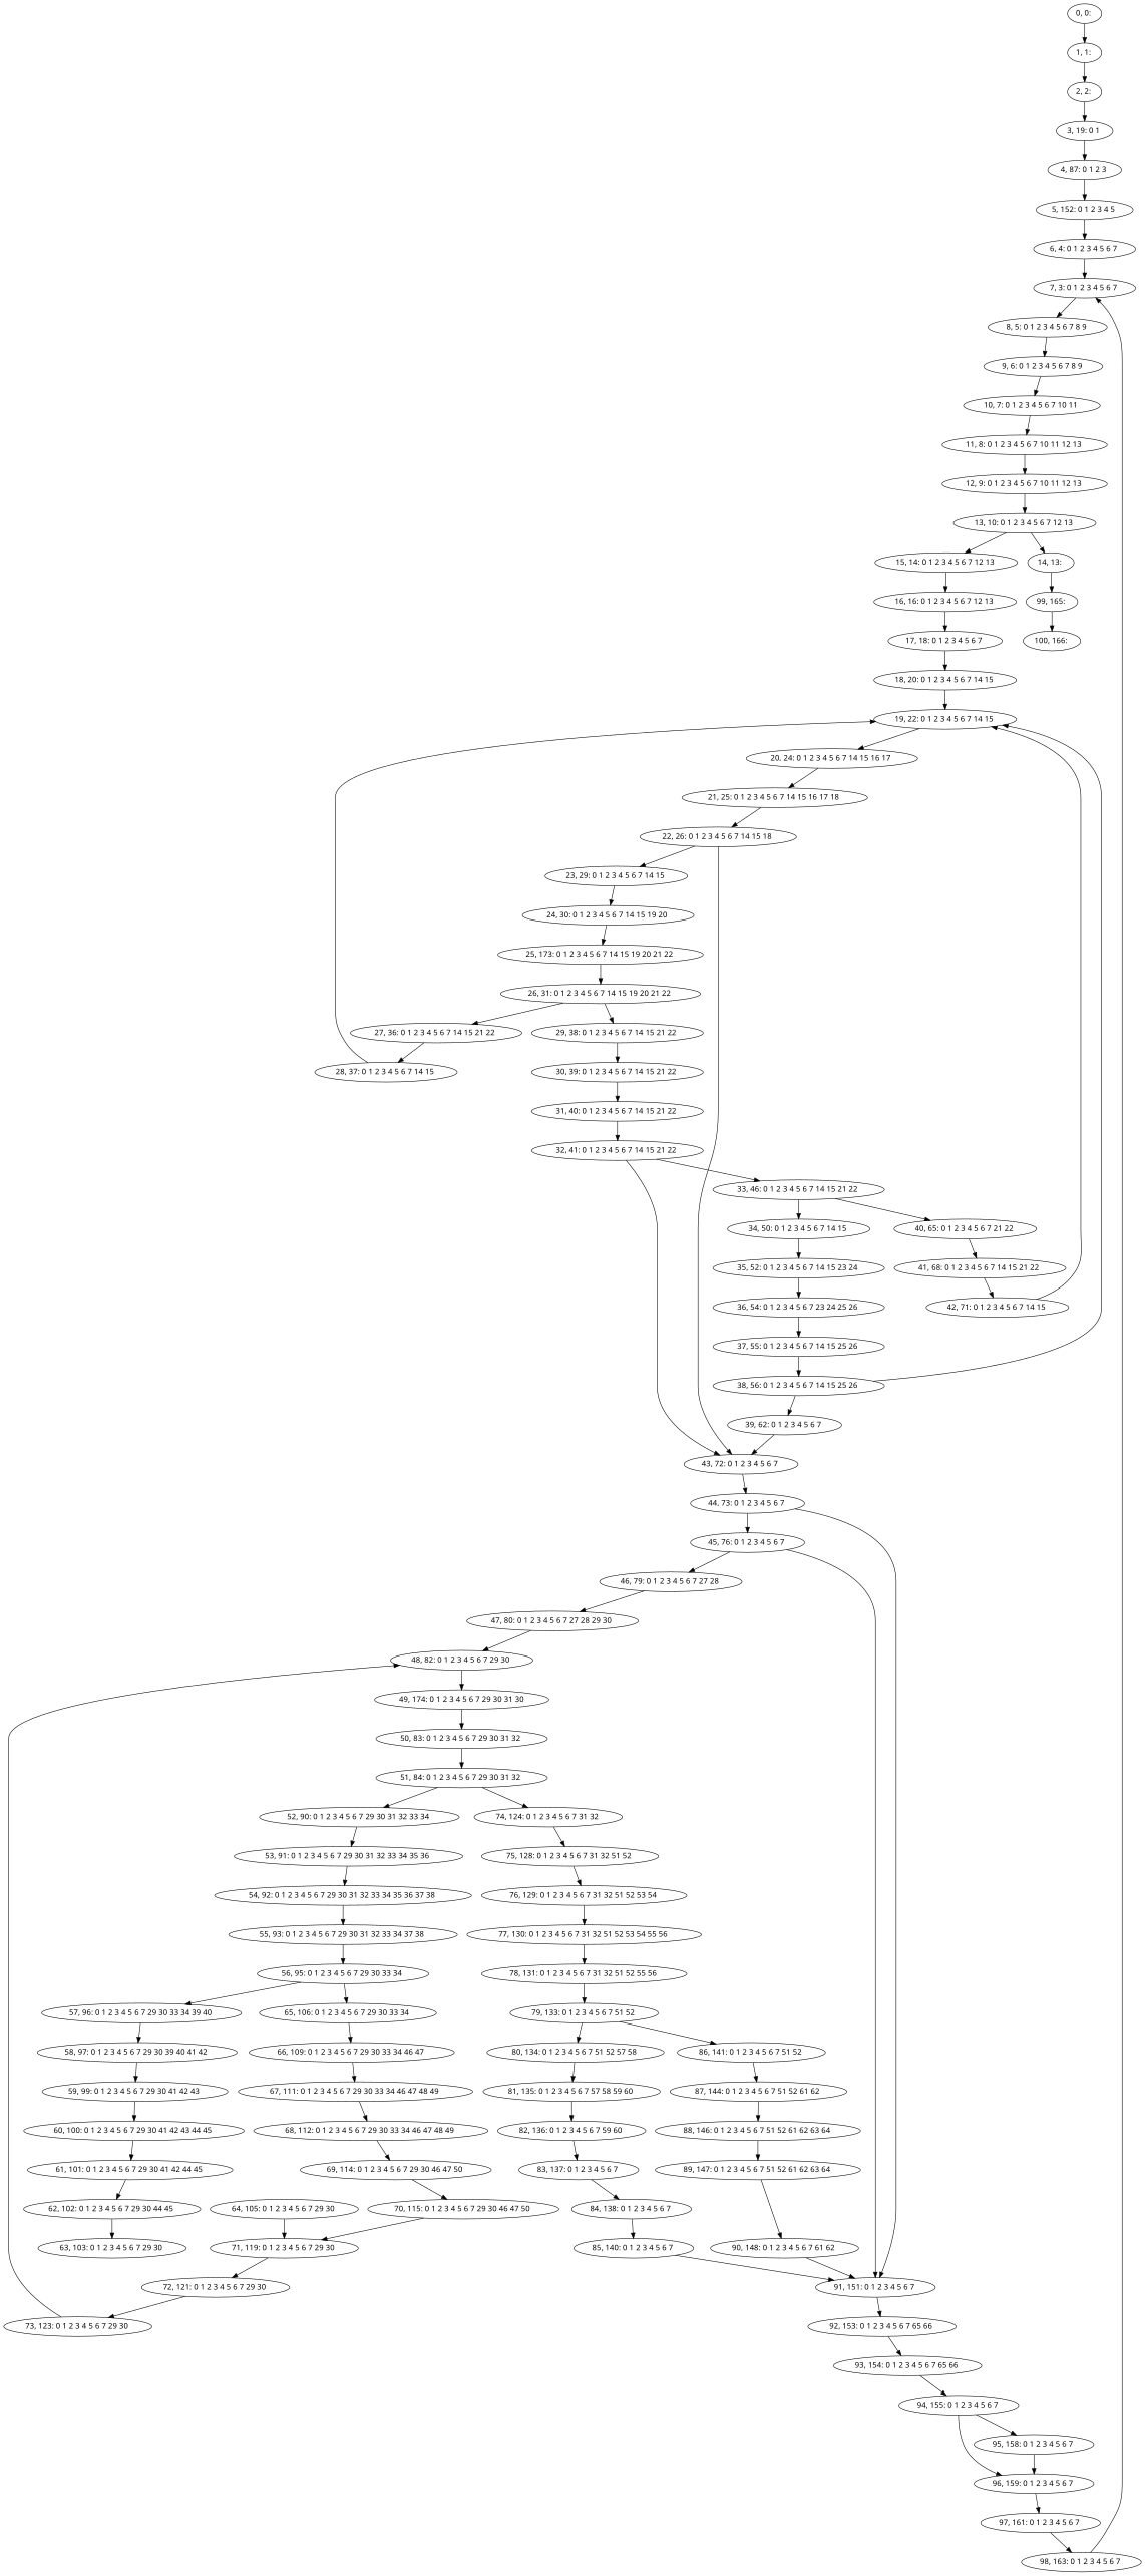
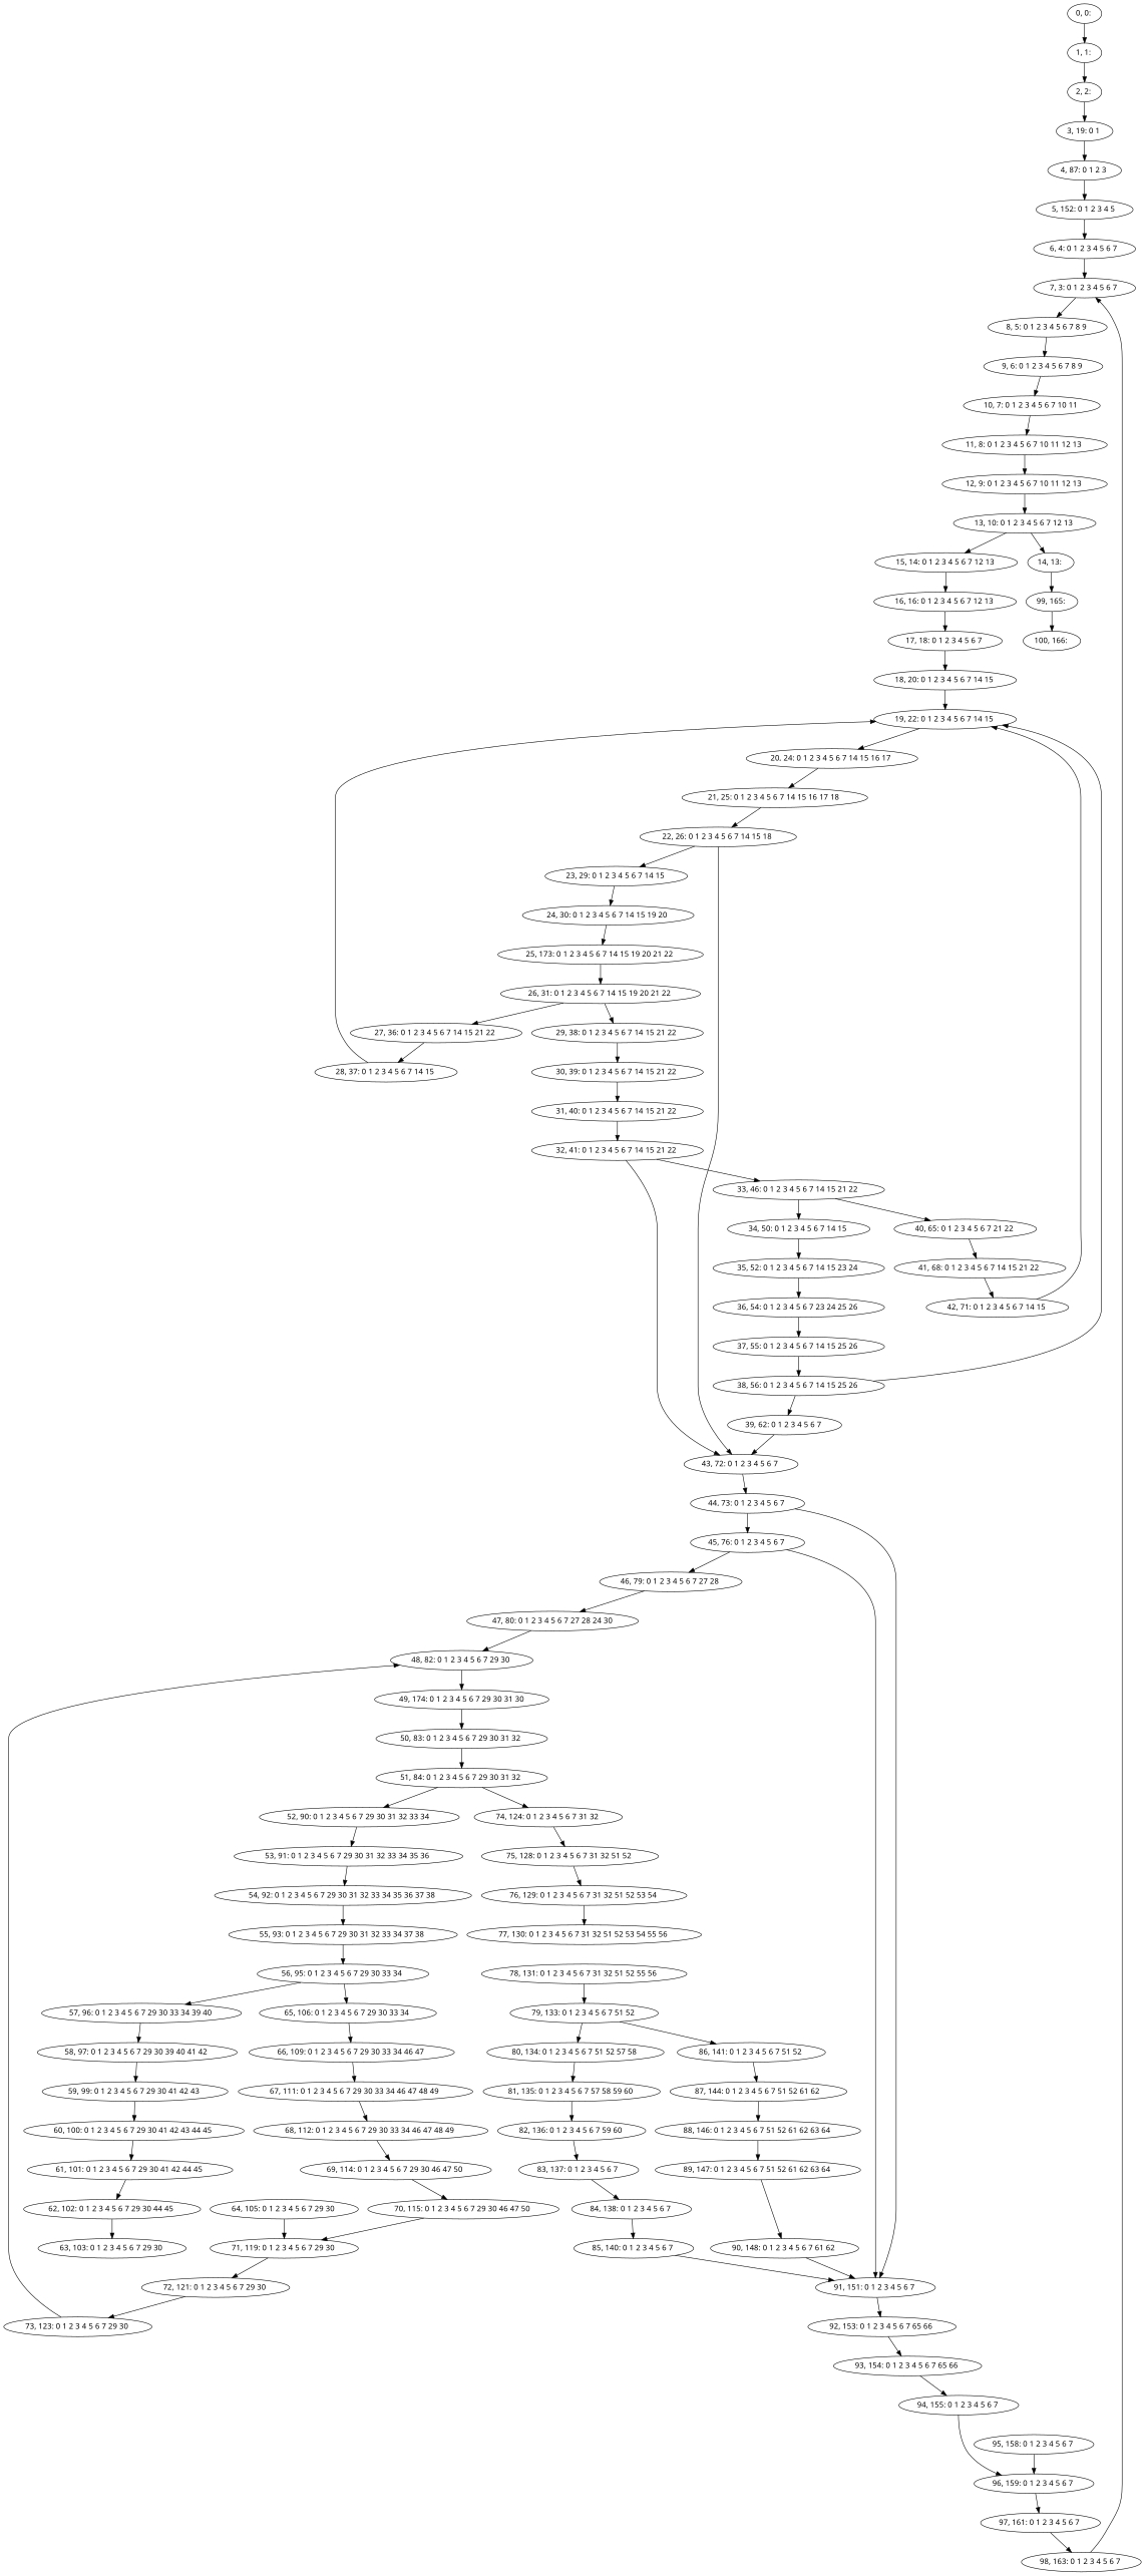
  digraph {
    fontname="Noto Sans"
    node [fontname="Noto Sans"]
    edge [fontname="Noto Sans"]
    n1 [label="0, 0: "]
    n2 [label="1, 1: "]
    n3 [label="2, 2: "]
    n4 [label="3, 19: 0 1 "]
    n5 [label="4, 87: 0 1 2 3 "]
    n6 [label="5, 152: 0 1 2 3 4 5 "]
    n7 [label="6, 4: 0 1 2 3 4 5 6 7 "]
    n8 [label="7, 3: 0 1 2 3 4 5 6 7 "]
    n9 [label="8, 5: 0 1 2 3 4 5 6 7 8 9 "]
    n10 [label="9, 6: 0 1 2 3 4 5 6 7 8 9 "]
    n11 [label="10, 7: 0 1 2 3 4 5 6 7 10 11 "]
    n12 [label="11, 8: 0 1 2 3 4 5 6 7 10 11 12 13 "]
    n13 [label="12, 9: 0 1 2 3 4 5 6 7 10 11 12 13 "]
    n14 [label="13, 10: 0 1 2 3 4 5 6 7 12 13 "]
    n15 [label="14, 13: "]
    n16 [label="15, 14: 0 1 2 3 4 5 6 7 12 13 "]
    n17 [label="99, 165: "]
    n18 [label="16, 16: 0 1 2 3 4 5 6 7 12 13 "]
    n19 [label="100, 166: "]
    n20 [label="17, 18: 0 1 2 3 4 5 6 7 "]
    n21 [label="18, 20: 0 1 2 3 4 5 6 7 14 15 "]
    n22 [label="19, 22: 0 1 2 3 4 5 6 7 14 15 "]
    n23 [label="20, 24: 0 1 2 3 4 5 6 7 14 15 16 17 "]
    n24 [label="21, 25: 0 1 2 3 4 5 6 7 14 15 16 17 18 "]
    n25 [label="22, 26: 0 1 2 3 4 5 6 7 14 15 18 "]
    n26 [label="23, 29: 0 1 2 3 4 5 6 7 14 15 "]
    n27 [label="43, 72: 0 1 2 3 4 5 6 7 "]
    n28 [label="24, 30: 0 1 2 3 4 5 6 7 14 15 19 20 "]
    n29 [label="44, 73: 0 1 2 3 4 5 6 7 "]
    n30 [label="25, 173: 0 1 2 3 4 5 6 7 14 15 19 20 21 22 "]
    n31 [label="26, 31: 0 1 2 3 4 5 6 7 14 15 19 20 21 22 "]
    n32 [label="27, 36: 0 1 2 3 4 5 6 7 14 15 21 22 "]
    n33 [label="29, 38: 0 1 2 3 4 5 6 7 14 15 21 22 "]
    n34 [label="28, 37: 0 1 2 3 4 5 6 7 14 15 "]
    n35 [label="30, 39: 0 1 2 3 4 5 6 7 14 15 21 22 "]
    n36 [label="31, 40: 0 1 2 3 4 5 6 7 14 15 21 22 "]
    n37 [label="32, 41: 0 1 2 3 4 5 6 7 14 15 21 22 "]
    n38 [label="33, 46: 0 1 2 3 4 5 6 7 14 15 21 22 "]
    n39 [label="34, 50: 0 1 2 3 4 5 6 7 14 15 "]
    n40 [label="40, 65: 0 1 2 3 4 5 6 7 21 22 "]
    n41 [label="35, 52: 0 1 2 3 4 5 6 7 14 15 23 24 "]
    n42 [label="41, 68: 0 1 2 3 4 5 6 7 14 15 21 22 "]
    n43 [label="36, 54: 0 1 2 3 4 5 6 7 23 24 25 26 "]
    n44 [label="37, 55: 0 1 2 3 4 5 6 7 14 15 25 26 "]
    n45 [label="38, 56: 0 1 2 3 4 5 6 7 14 15 25 26 "]
    n46 [label="39, 62: 0 1 2 3 4 5 6 7 "]
    n47 [label="42, 71: 0 1 2 3 4 5 6 7 14 15 "]
    n48 [label="45, 76: 0 1 2 3 4 5 6 7 "]
    n49 [label="91, 151: 0 1 2 3 4 5 6 7 "]
    n50 [label="46, 79: 0 1 2 3 4 5 6 7 27 28 "]
    n51 [label="92, 153: 0 1 2 3 4 5 6 7 65 66 "]
-   n52 [label="47, 80: 0 1 2 3 4 5 6 7 27 28 29 30 "]
+   n52 [label="47, 80: 0 1 2 3 4 5 6 7 27 28 24 30"]
    n53 [label="48, 82: 0 1 2 3 4 5 6 7 29 30 "]
    n54 [label="49, 174: 0 1 2 3 4 5 6 7 29 30 31 30"]
    n55 [label="50, 83: 0 1 2 3 4 5 6 7 29 30 31 32 "]
    n56 [label="51, 84: 0 1 2 3 4 5 6 7 29 30 31 32 "]
    n57 [label="52, 90: 0 1 2 3 4 5 6 7 29 30 31 32 33 34 "]
    n58 [label="74, 124: 0 1 2 3 4 5 6 7 31 32 "]
    n59 [label="53, 91: 0 1 2 3 4 5 6 7 29 30 31 32 33 34 35 36 "]
    n60 [label="75, 128: 0 1 2 3 4 5 6 7 31 32 51 52 "]
    n61 [label="54, 92: 0 1 2 3 4 5 6 7 29 30 31 32 33 34 35 36 37 38 "]
    n62 [label="55, 93: 0 1 2 3 4 5 6 7 29 30 31 32 33 34 37 38 "]
    n63 [label="56, 95: 0 1 2 3 4 5 6 7 29 30 33 34 "]
    n64 [label="57, 96: 0 1 2 3 4 5 6 7 29 30 33 34 39 40 "]
    n65 [label="65, 106: 0 1 2 3 4 5 6 7 29 30 33 34 "]
    n66 [label="58, 97: 0 1 2 3 4 5 6 7 29 30 39 40 41 42 "]
    n67 [label="66, 109: 0 1 2 3 4 5 6 7 29 30 33 34 46 47 "]
    n68 [label="59, 99: 0 1 2 3 4 5 6 7 29 30 41 42 43 "]
    n69 [label="60, 100: 0 1 2 3 4 5 6 7 29 30 41 42 43 44 45 "]
    n70 [label="61, 101: 0 1 2 3 4 5 6 7 29 30 41 42 44 45 "]
    n71 [label="62, 102: 0 1 2 3 4 5 6 7 29 30 44 45 "]
    n72 [label="63, 103: 0 1 2 3 4 5 6 7 29 30 "]
    n73 [label="64, 105: 0 1 2 3 4 5 6 7 29 30 "]
    n74 [label="71, 119: 0 1 2 3 4 5 6 7 29 30 "]
    n75 [label="72, 121: 0 1 2 3 4 5 6 7 29 30 "]
    n76 [label="67, 111: 0 1 2 3 4 5 6 7 29 30 33 34 46 47 48 49 "]
    n77 [label="68, 112: 0 1 2 3 4 5 6 7 29 30 33 34 46 47 48 49 "]
    n78 [label="69, 114: 0 1 2 3 4 5 6 7 29 30 46 47 50 "]
    n79 [label="70, 115: 0 1 2 3 4 5 6 7 29 30 46 47 50 "]
    n80 [label="73, 123: 0 1 2 3 4 5 6 7 29 30 "]
    n81 [label="76, 129: 0 1 2 3 4 5 6 7 31 32 51 52 53 54 "]
    n82 [label="77, 130: 0 1 2 3 4 5 6 7 31 32 51 52 53 54 55 56 "]
    n83 [label="78, 131: 0 1 2 3 4 5 6 7 31 32 51 52 55 56 "]
    n84 [label="79, 133: 0 1 2 3 4 5 6 7 51 52 "]
    n85 [label="80, 134: 0 1 2 3 4 5 6 7 51 52 57 58 "]
    n86 [label="86, 141: 0 1 2 3 4 5 6 7 51 52 "]
    n87 [label="81, 135: 0 1 2 3 4 5 6 7 57 58 59 60 "]
    n88 [label="87, 144: 0 1 2 3 4 5 6 7 51 52 61 62 "]
    n89 [label="82, 136: 0 1 2 3 4 5 6 7 59 60 "]
    n90 [label="83, 137: 0 1 2 3 4 5 6 7 "]
    n91 [label="84, 138: 0 1 2 3 4 5 6 7 "]
    n92 [label="85, 140: 0 1 2 3 4 5 6 7 "]
    n93 [label="88, 146: 0 1 2 3 4 5 6 7 51 52 61 62 63 64 "]
    n94 [label="89, 147: 0 1 2 3 4 5 6 7 51 52 61 62 63 64 "]
    n95 [label="90, 148: 0 1 2 3 4 5 6 7 61 62 "]
    n96 [label="93, 154: 0 1 2 3 4 5 6 7 65 66 "]
    n97 [label="94, 155: 0 1 2 3 4 5 6 7 "]
    n98 [label="95, 158: 0 1 2 3 4 5 6 7 "]
    n99 [label="96, 159: 0 1 2 3 4 5 6 7 "]
    n100 [label="97, 161: 0 1 2 3 4 5 6 7 "]
    n101 [label="98, 163: 0 1 2 3 4 5 6 7 "]
    n1 -> n2
    n2 -> n3
    n3 -> n4
    n4 -> n5
    n5 -> n6
    n6 -> n7
    n7 -> n8
    n8 -> n9
    n9 -> n10
    n10 -> n11
    n11 -> n12
    n12 -> n13
    n13 -> n14
    n14 -> n15
    n14 -> n16
    n15 -> n17
    n16 -> n18
    n17 -> n19
    n18 -> n20
    n20 -> n21
    n21 -> n22
    n22 -> n23
    n23 -> n24
    n24 -> n25
    n25 -> n26
    n25 -> n27
    n26 -> n28
    n27 -> n29
    n28 -> n30
    n29 -> n48
    n29 -> n49
    n30 -> n31
    n31 -> n32
    n31 -> n33
    n32 -> n34
    n33 -> n35
    n34 -> n22
    n35 -> n36
    n36 -> n37
    n37 -> n27
    n37 -> n38
    n38 -> n39
    n38 -> n40
    n39 -> n41
    n40 -> n42
    n41 -> n43
    n42 -> n47
    n43 -> n44
    n44 -> n45
    n45 -> n22
    n45 -> n46
    n46 -> n27
    n47 -> n22
    n48 -> n49
    n48 -> n50
    n49 -> n51
    n50 -> n52
    n51 -> n96
    n52 -> n53
    n53 -> n54
    n54 -> n55
    n55 -> n56
    n56 -> n57
    n56 -> n58
    n57 -> n59
    n58 -> n60
    n59 -> n61
    n60 -> n81
    n61 -> n62
    n62 -> n63
    n63 -> n64
    n63 -> n65
    n64 -> n66
    n65 -> n67
    n66 -> n68
    n67 -> n76
    n68 -> n69
    n69 -> n70
    n70 -> n71
    n71 -> n72
    n73 -> n74
    n74 -> n75
    n75 -> n80
    n76 -> n77
    n77 -> n78
    n78 -> n79
    n79 -> n74
    n80 -> n53
    n81 -> n82
-   n82 -> n83
    n83 -> n84
    n84 -> n85
    n84 -> n86
    n85 -> n87
    n86 -> n88
    n87 -> n89
    n88 -> n93
    n89 -> n90
    n90 -> n91
    n91 -> n92
    n92 -> n49
    n93 -> n94
    n94 -> n95
    n95 -> n49
    n96 -> n97
-   n97 -> n98
    n97 -> n99
    n98 -> n99
    n99 -> n100
    n100 -> n101
    n101 -> n8
  }
